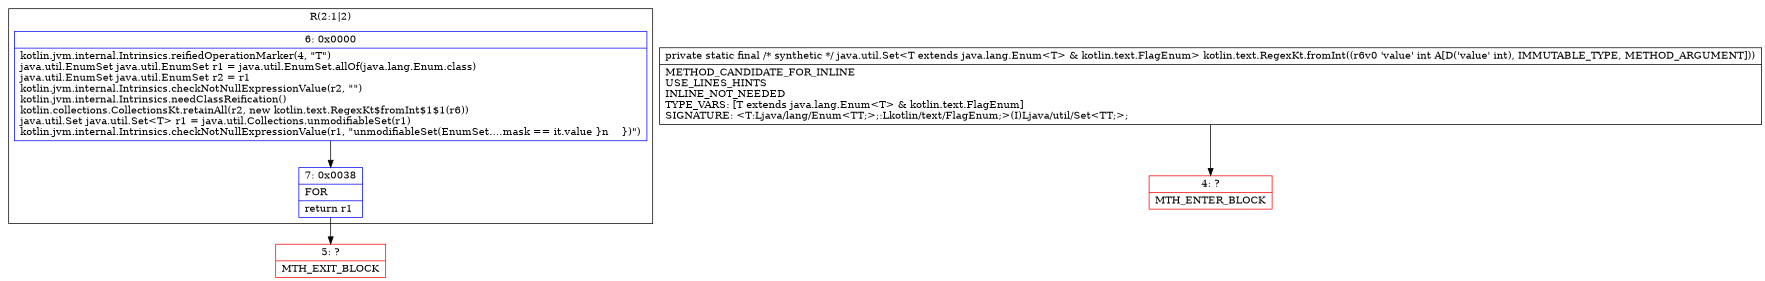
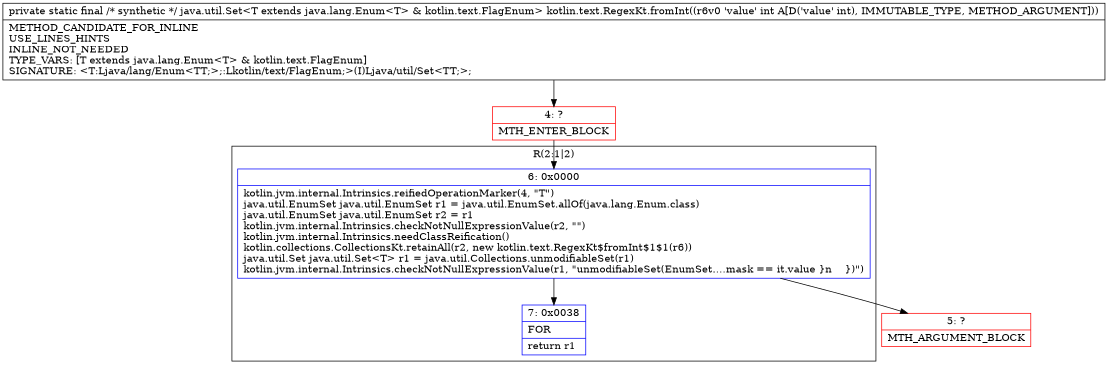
  digraph {
    node [color=blue shape=record]
    n1 [label="{6\:\ 0x0000|kotlin.jvm.internal.Intrinsics.reifiedOperationMarker(4, \"T\")\ljava.util.EnumSet java.util.EnumSet r1 = java.util.EnumSet.allOf(java.lang.Enum.class)\ljava.util.EnumSet java.util.EnumSet r2 = r1\lkotlin.jvm.internal.Intrinsics.checkNotNullExpressionValue(r2, \"\")\lkotlin.jvm.internal.Intrinsics.needClassReification()\lkotlin.collections.CollectionsKt.retainAll(r2, new kotlin.text.RegexKt$fromInt$1$1(r6))\ljava.util.Set java.util.Set\<T\> r1 = java.util.Collections.unmodifiableSet(r1)\lkotlin.jvm.internal.Intrinsics.checkNotNullExpressionValue(r1, \"unmodifiableSet(EnumSet.…mask == it.value \}n    \})\")\l}"]
    n2 [label="{7\:\ 0x0038|FOR\l|return r1\l}"]
-   n3 [color=red label="{5\:\ ?|MTH_EXIT_BLOCK\l}"]
+   n3 [color=red label="{5\:\ ?|MTH_ARGUMENT_BLOCK\l}"]
    n4 [color=red label="{4\:\ ?|MTH_ENTER_BLOCK\l}"]
    n5 [label="{private static final \/* synthetic *\/ java.util.Set\<T extends java.lang.Enum\<T\> & kotlin.text.FlagEnum\> kotlin.text.RegexKt.fromInt((r6v0 'value' int A[D('value' int), IMMUTABLE_TYPE, METHOD_ARGUMENT]))  | METHOD_CANDIDATE_FOR_INLINE\lUSE_LINES_HINTS\lINLINE_NOT_NEEDED\lTYPE_VARS: [T extends java.lang.Enum\<T\> & kotlin.text.FlagEnum]\lSIGNATURE: \<T:Ljava\/lang\/Enum\<TT;\>;:Lkotlin\/text\/FlagEnum;\>(I)Ljava\/util\/Set\<TT;\>;\l}" color=""]
    subgraph cluster_1 {
      label="R(2:1|2)"
      n1
      n2
    }
    n1 -> n2
-   n2 -> n3
+   n1 -> n3
+   n4 -> n1
    n5 -> n4
  }
